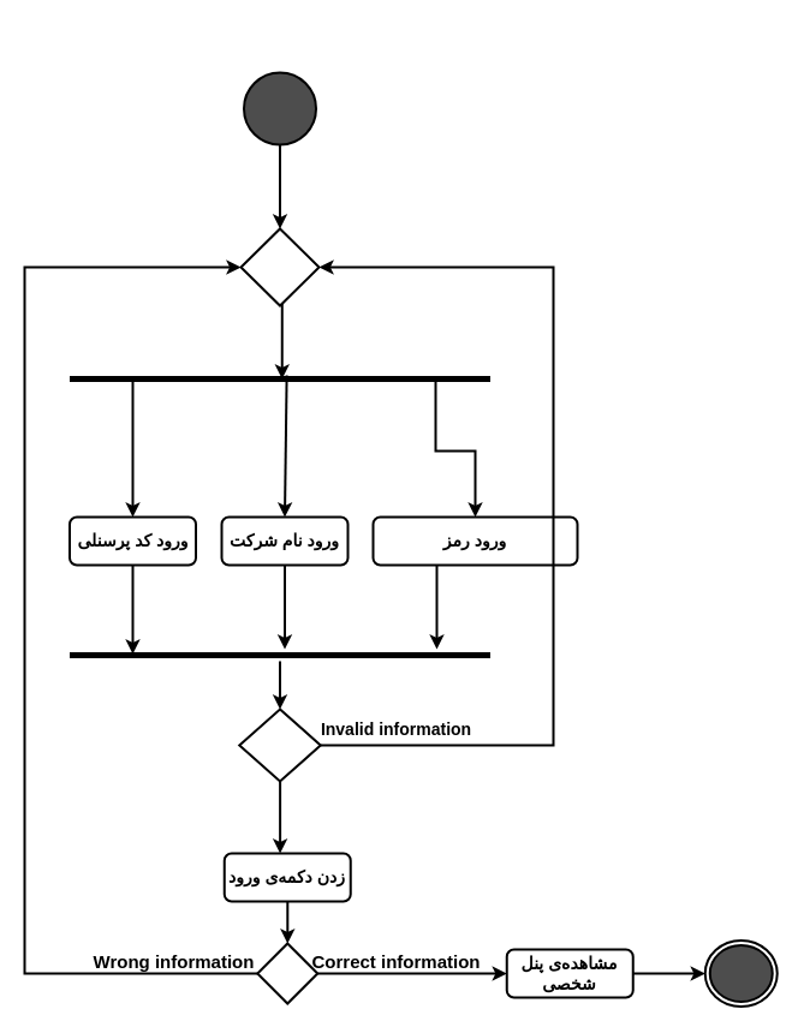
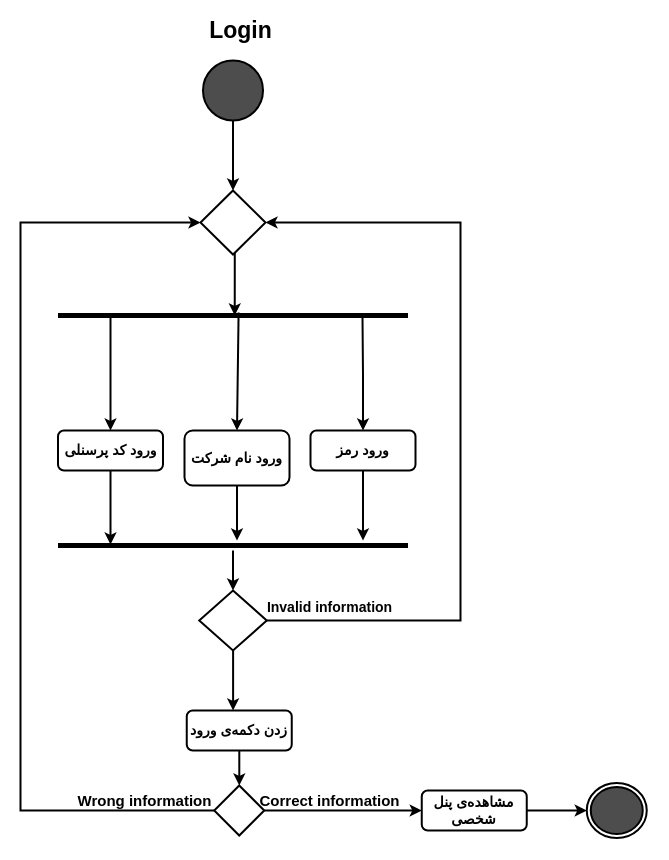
  <mxCell id="0" />
  <mxCell id="1" parent="0" />
  <mxCell id="2" value="" style="edgeStyle=orthogonalEdgeStyle;rounded=0;orthogonalLoop=1;jettySize=auto;html=1;strokeColor=#000000;entryX=0.505;entryY=0.5;entryDx=0;entryDy=0;entryPerimeter=0;endArrow=classic;endFill=1;strokeWidth=2;exitX=0.5;exitY=1;exitDx=0;exitDy=0;exitPerimeter=0;" parent="1" source="24" target="12" edge="1"><mxGeometry relative="1" as="geometry"><mxPoint x="234.25" y="239.939" as="sourcePoint" /><mxPoint x="210" y="310" as="targetPoint" /><Array as="points"><mxPoint x="234" y="214" /></Array></mxGeometry></mxCell>
  <mxCell id="3" value="" style="ellipse;html=1;shape=endState;fillColor=#4D4D4D;strokeColor=#000000;strokeWidth=2;" parent="1" vertex="1"><mxGeometry x="586.25" y="782.5" width="60" height="55" as="geometry" /></mxCell>
  <mxCell id="4" style="edgeStyle=orthogonalEdgeStyle;rounded=0;orthogonalLoop=1;jettySize=auto;html=1;exitX=0.5;exitY=0;exitDx=0;exitDy=0;entryX=0.15;entryY=0.7;entryDx=0;entryDy=0;entryPerimeter=0;strokeColor=#000000;endArrow=none;endFill=0;startArrow=classic;startFill=1;strokeWidth=2;" parent="1" source="6" target="12" edge="1"><mxGeometry relative="1" as="geometry" /></mxCell>
  <mxCell id="5" value="" style="edgeStyle=orthogonalEdgeStyle;rounded=0;orthogonalLoop=1;jettySize=auto;html=1;startArrow=none;startFill=0;endArrow=classic;endFill=1;strokeColor=#000000;strokeWidth=2;entryX=0.15;entryY=0.4;entryDx=0;entryDy=0;entryPerimeter=0;" parent="1" source="6" target="14" edge="1"><mxGeometry relative="1" as="geometry"><mxPoint x="102.5" y="550" as="targetPoint" /></mxGeometry></mxCell>
  <mxCell id="6" value="&lt;font style=&quot;font-size: 14px&quot;&gt;&lt;b&gt;ورود کد پرسنلی&lt;/b&gt;&lt;/font&gt;" style="rounded=1;whiteSpace=wrap;html=1;strokeColor=#000000;fillColor=none;strokeWidth=2;" parent="1" vertex="1"><mxGeometry x="57.5" y="430" width="105" height="40" as="geometry" /></mxCell>
  <mxCell id="7" value="" style="edgeStyle=orthogonalEdgeStyle;rounded=0;orthogonalLoop=1;jettySize=auto;html=1;startArrow=none;startFill=0;endArrow=classic;endFill=1;strokeColor=#000000;strokeWidth=2;" parent="1" source="8" target="14" edge="1"><mxGeometry relative="1" as="geometry"><Array as="points"><mxPoint x="237" y="520" /><mxPoint x="237" y="520" /></Array></mxGeometry></mxCell>
- <mxCell id="8" value="&lt;font style=&quot;font-size: 14px&quot;&gt;&lt;b&gt;ورود نام شرکت&lt;/b&gt;&lt;/font&gt;" style="rounded=1;whiteSpace=wrap;html=1;strokeColor=#000000;fillColor=none;strokeWidth=2;" parent="1" vertex="1"><mxGeometry x="184" y="430" width="105" height="40" as="geometry" /></mxCell>
+ <mxCell id="8" value="&lt;font style=&quot;font-size: 14px&quot;&gt;&lt;b&gt;ورود نام شرکت&lt;/b&gt;&lt;/font&gt;" style="rounded=1;whiteSpace=wrap;html=1;strokeColor=#000000;fillColor=none;strokeWidth=2;" parent="1" vertex="1"><mxGeometry x="184" y="430" width="105" height="55" as="geometry" /></mxCell>
  <mxCell id="9" value="" style="edgeStyle=orthogonalEdgeStyle;rounded=0;orthogonalLoop=1;jettySize=auto;html=1;startArrow=classic;startFill=1;endArrow=none;endFill=0;strokeColor=#000000;strokeWidth=2;entryX=0.87;entryY=0.7;entryDx=0;entryDy=0;entryPerimeter=0;" parent="1" source="11" target="12" edge="1"><mxGeometry relative="1" as="geometry"><mxPoint x="362.5" y="350" as="targetPoint" /></mxGeometry></mxCell>
  <mxCell id="10" value="" style="edgeStyle=orthogonalEdgeStyle;rounded=0;orthogonalLoop=1;jettySize=auto;html=1;startArrow=none;startFill=0;endArrow=classic;endFill=1;strokeColor=#000000;strokeWidth=2;" parent="1" source="11" target="14" edge="1"><mxGeometry relative="1" as="geometry"><Array as="points"><mxPoint x="363" y="530" /><mxPoint x="363" y="530" /></Array></mxGeometry></mxCell>
- <mxCell id="11" value="&lt;span style=&quot;font-size: 14px&quot;&gt;&lt;b&gt;ورود رمز&lt;/b&gt;&lt;/span&gt;" style="rounded=1;whiteSpace=wrap;html=1;strokeColor=#000000;fillColor=none;strokeWidth=2;" parent="1" vertex="1"><mxGeometry x="310" y="430" width="170" height="40" as="geometry" /></mxCell>
+ <mxCell id="11" value="&lt;span style=&quot;font-size: 14px&quot;&gt;&lt;b&gt;ورود رمز&lt;/b&gt;&lt;/span&gt;" style="rounded=1;whiteSpace=wrap;html=1;strokeColor=#000000;fillColor=none;strokeWidth=2;" parent="1" vertex="1"><mxGeometry x="310" y="430" width="105" height="40" as="geometry" /></mxCell>
  <mxCell id="12" value="" style="shape=line;html=1;strokeWidth=5;strokeColor=#000000;fillColor=#4D4D4D;" parent="1" vertex="1"><mxGeometry x="57.5" y="310" width="350" height="10" as="geometry" /></mxCell>
  <mxCell id="13" value="" style="edgeStyle=orthogonalEdgeStyle;rounded=0;orthogonalLoop=1;jettySize=auto;html=1;startArrow=none;startFill=0;endArrow=classic;endFill=1;strokeColor=#000000;strokeWidth=2;entryX=0.5;entryY=0;entryDx=0;entryDy=0;" parent="1" source="14" target="31" edge="1"><mxGeometry relative="1" as="geometry"><mxPoint x="295" y="640" as="targetPoint" /></mxGeometry></mxCell>
  <mxCell id="14" value="" style="shape=line;html=1;strokeWidth=5;strokeColor=#000000;fillColor=#4D4D4D;" parent="1" vertex="1"><mxGeometry x="57.5" y="540" width="350" height="10" as="geometry" /></mxCell>
  <mxCell id="15" value="" style="edgeStyle=orthogonalEdgeStyle;rounded=0;orthogonalLoop=1;jettySize=auto;html=1;startArrow=none;startFill=0;endArrow=classic;endFill=1;strokeColor=#000000;strokeWidth=2;" parent="1" source="16" target="20" edge="1"><mxGeometry relative="1" as="geometry" /></mxCell>
  <mxCell id="16" value="&lt;span style=&quot;font-size: 14px&quot;&gt;&lt;b&gt;زدن دکمه‌ی ورود&lt;/b&gt;&lt;/span&gt;" style="rounded=1;whiteSpace=wrap;html=1;strokeColor=#000000;fillColor=none;strokeWidth=2;" parent="1" vertex="1"><mxGeometry x="186.25" y="710" width="105" height="40" as="geometry" /></mxCell>
+ <mxCell id="17" value="&lt;font size=&quot;1&quot;&gt;&lt;b style=&quot;font-size: 23px&quot;&gt;Login&lt;/b&gt;&lt;/font&gt;" style="text;html=1;align=center;verticalAlign=middle;resizable=0;points=[];autosize=1;strokeWidth=2;" parent="1" vertex="1"><mxGeometry x="200" y="20" width="80" height="20" as="geometry" /></mxCell>
  <mxCell id="18" value="" style="edgeStyle=orthogonalEdgeStyle;rounded=0;orthogonalLoop=1;jettySize=auto;html=1;startArrow=none;startFill=0;endArrow=classic;endFill=1;strokeColor=#000000;strokeWidth=2;entryX=0;entryY=0.5;entryDx=0;entryDy=0;" parent="1" source="20" target="23" edge="1"><mxGeometry relative="1" as="geometry"><mxPoint x="546.25" y="815" as="targetPoint" /><Array as="points" /></mxGeometry></mxCell>
  <mxCell id="19" value="" style="edgeStyle=orthogonalEdgeStyle;rounded=0;orthogonalLoop=1;jettySize=auto;html=1;startArrow=none;startFill=0;endArrow=classic;endFill=1;strokeColor=#000000;strokeWidth=2;entryX=0;entryY=0.5;entryDx=0;entryDy=0;entryPerimeter=0;exitX=0;exitY=0.5;exitDx=0;exitDy=0;exitPerimeter=0;" parent="1" source="20" target="24" edge="1"><mxGeometry relative="1" as="geometry"><mxPoint x="180" y="820" as="targetPoint" /><Array as="points"><mxPoint x="20" y="810" /><mxPoint x="20" y="222" /></Array></mxGeometry></mxCell>
  <mxCell id="20" value="" style="strokeWidth=2;html=1;shape=mxgraph.flowchart.decision;whiteSpace=wrap;" parent="1" vertex="1"><mxGeometry x="213.75" y="785" width="50" height="50" as="geometry" /></mxCell>
  <mxCell id="21" value="&lt;span style=&quot;font-size: 15px&quot;&gt;&lt;b&gt;Correct information&lt;/b&gt;&lt;/span&gt;" style="text;html=1;align=center;verticalAlign=middle;resizable=0;points=[];autosize=1;strokeWidth=2;" parent="1" vertex="1"><mxGeometry x="248.75" y="790" width="160" height="20" as="geometry" /></mxCell>
  <mxCell id="22" value="" style="edgeStyle=orthogonalEdgeStyle;rounded=0;orthogonalLoop=1;jettySize=auto;html=1;startArrow=none;startFill=0;endArrow=classic;endFill=1;strokeColor=#000000;strokeWidth=2;" parent="1" source="23" target="3" edge="1"><mxGeometry relative="1" as="geometry" /></mxCell>
  <mxCell id="23" value="&lt;span style=&quot;font-size: 14px&quot;&gt;&lt;b&gt;مشاهده‌ی پنل شخصی&lt;/b&gt;&lt;/span&gt;" style="rounded=1;whiteSpace=wrap;html=1;strokeColor=#000000;fillColor=none;strokeWidth=2;" parent="1" vertex="1"><mxGeometry x="421.25" y="790" width="105" height="40" as="geometry" /></mxCell>
  <mxCell id="24" value="" style="strokeWidth=2;html=1;shape=mxgraph.flowchart.decision;whiteSpace=wrap;" parent="1" vertex="1"><mxGeometry x="200" y="190" width="65" height="64" as="geometry" /></mxCell>
  <mxCell id="25" value="" style="edgeStyle=orthogonalEdgeStyle;rounded=0;orthogonalLoop=1;jettySize=auto;html=1;startArrow=none;startFill=0;endArrow=classic;endFill=1;strokeColor=#000000;strokeWidth=2;" parent="1" source="26" target="24" edge="1"><mxGeometry relative="1" as="geometry" /></mxCell>
  <mxCell id="26" value="" style="verticalLabelPosition=bottom;verticalAlign=top;html=1;shape=mxgraph.flowchart.on-page_reference;strokeColor=#000000;fillColor=#4D4D4D;strokeWidth=2;" parent="1" vertex="1"><mxGeometry x="202.5" width="60" height="60" as="geometry" y="60" /></mxCell>
  <mxCell id="27" value="&lt;span style=&quot;font-size: 15px&quot;&gt;&lt;b&gt;Wrong information&lt;/b&gt;&lt;/span&gt;" style="text;html=1;align=center;verticalAlign=middle;resizable=0;points=[];autosize=1;strokeWidth=2;" parent="1" vertex="1"><mxGeometry x="68.75" y="790" width="150" height="20" as="geometry" /></mxCell>
  <mxCell id="28" value="" style="endArrow=classic;html=1;entryX=0.5;entryY=0;entryDx=0;entryDy=0;exitX=0.516;exitY=0.2;exitDx=0;exitDy=0;exitPerimeter=0;strokeWidth=2;" parent="1" source="12" target="8" edge="1"><mxGeometry width="50" height="50" relative="1" as="geometry"><mxPoint x="200" y="400" as="sourcePoint" /><mxPoint x="250" y="350" as="targetPoint" /></mxGeometry></mxCell>
  <mxCell id="29" value="" style="edgeStyle=orthogonalEdgeStyle;rounded=0;orthogonalLoop=1;jettySize=auto;html=1;strokeWidth=2;" edge="1" parent="1" source="31" target="16"><mxGeometry relative="1" as="geometry"><Array as="points"><mxPoint x="233" y="680" /><mxPoint x="233" y="680" /></Array></mxGeometry></mxCell>
  <mxCell id="30" value="" style="edgeStyle=orthogonalEdgeStyle;rounded=0;orthogonalLoop=1;jettySize=auto;html=1;strokeWidth=2;entryX=1;entryY=0.5;entryDx=0;entryDy=0;entryPerimeter=0;" edge="1" parent="1" source="31" target="24"><mxGeometry relative="1" as="geometry"><mxPoint x="346.25" y="620" as="targetPoint" /><Array as="points"><mxPoint x="460" y="620" /><mxPoint x="460" y="222" /></Array></mxGeometry></mxCell>
  <mxCell id="31" value="" style="rhombus;whiteSpace=wrap;html=1;strokeWidth=2;" vertex="1" parent="1"><mxGeometry x="198.75" y="590" width="67.5" height="60" as="geometry" /></mxCell>
  <mxCell id="32" value="&lt;font style=&quot;font-size: 14px&quot;&gt;&lt;b&gt;Invalid information&lt;/b&gt;&lt;/font&gt;" style="text;html=1;align=center;verticalAlign=middle;resizable=0;points=[];autosize=1;" vertex="1" parent="1"><mxGeometry x="258.75" y="597" width="140" height="20" as="geometry" /></mxCell>
